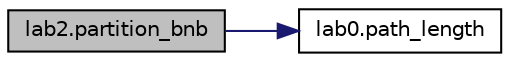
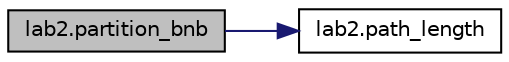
  digraph {
    rankdir=LR
    node [color=black fontname=Helvetica fontsize=10 shape=record style=filled]
    n1 [fillcolor=grey75 fontcolor=black height=0.2 label="lab2.partition_bnb" width=0.4]
-   n2 [fillcolor=white height=0.2 label="lab0.path_length" width=0.4]
+   n2 [fillcolor=white height=0.2 label="lab2.path_length" width=0.4]
    n1 -> n2 [color=midnightblue fontname=Helvetica fontsize=10 labelfontname=Helvetica labelfontsize=10 style=solid]
  }
